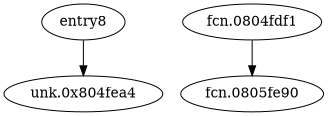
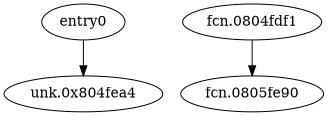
  digraph {
-   n1 [label=entry8]
+   n1 [label=entry0]
    n2 [label="unk.0x804fea4"]
    n3 [label="fcn.0804fdf1"]
    n4 [label="fcn.0805fe90"]
    n1 -> n2
    n3 -> n4
  }
